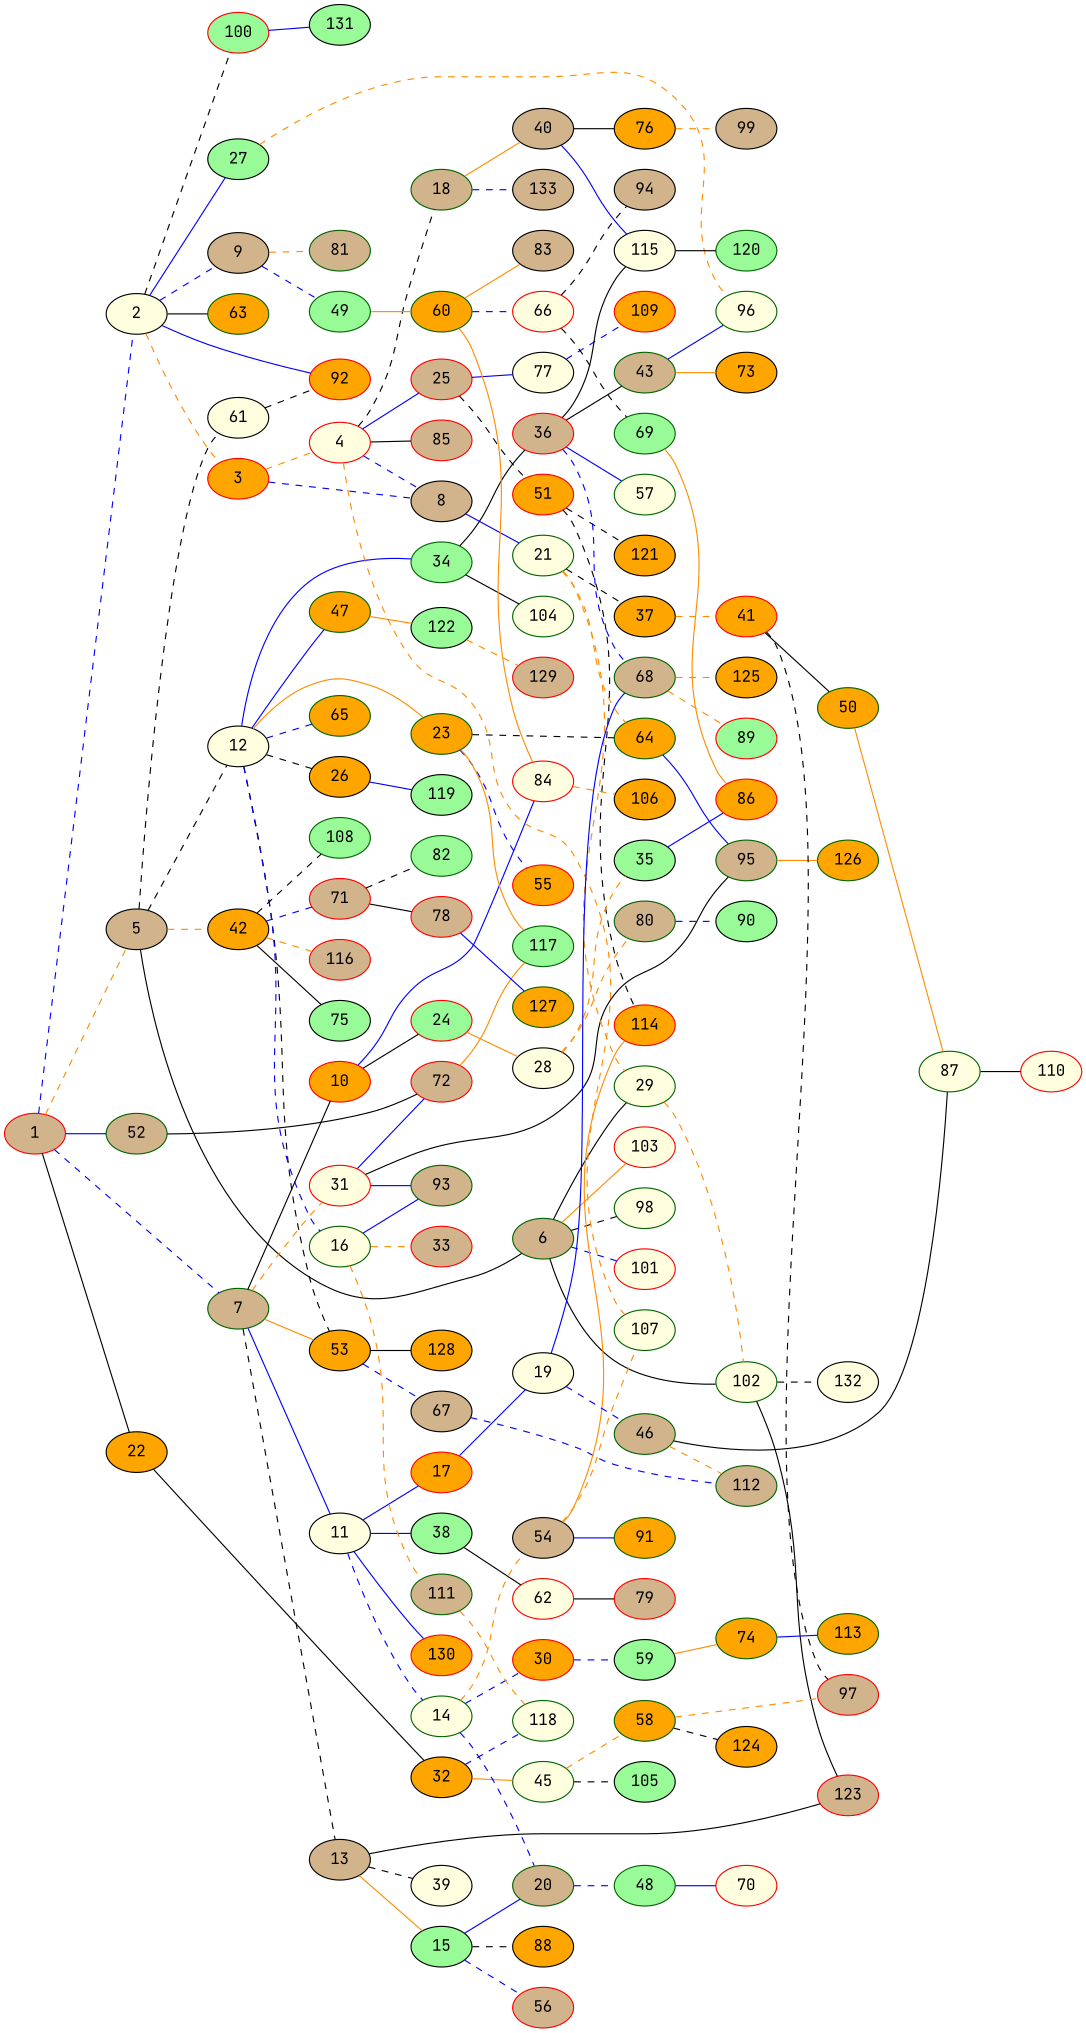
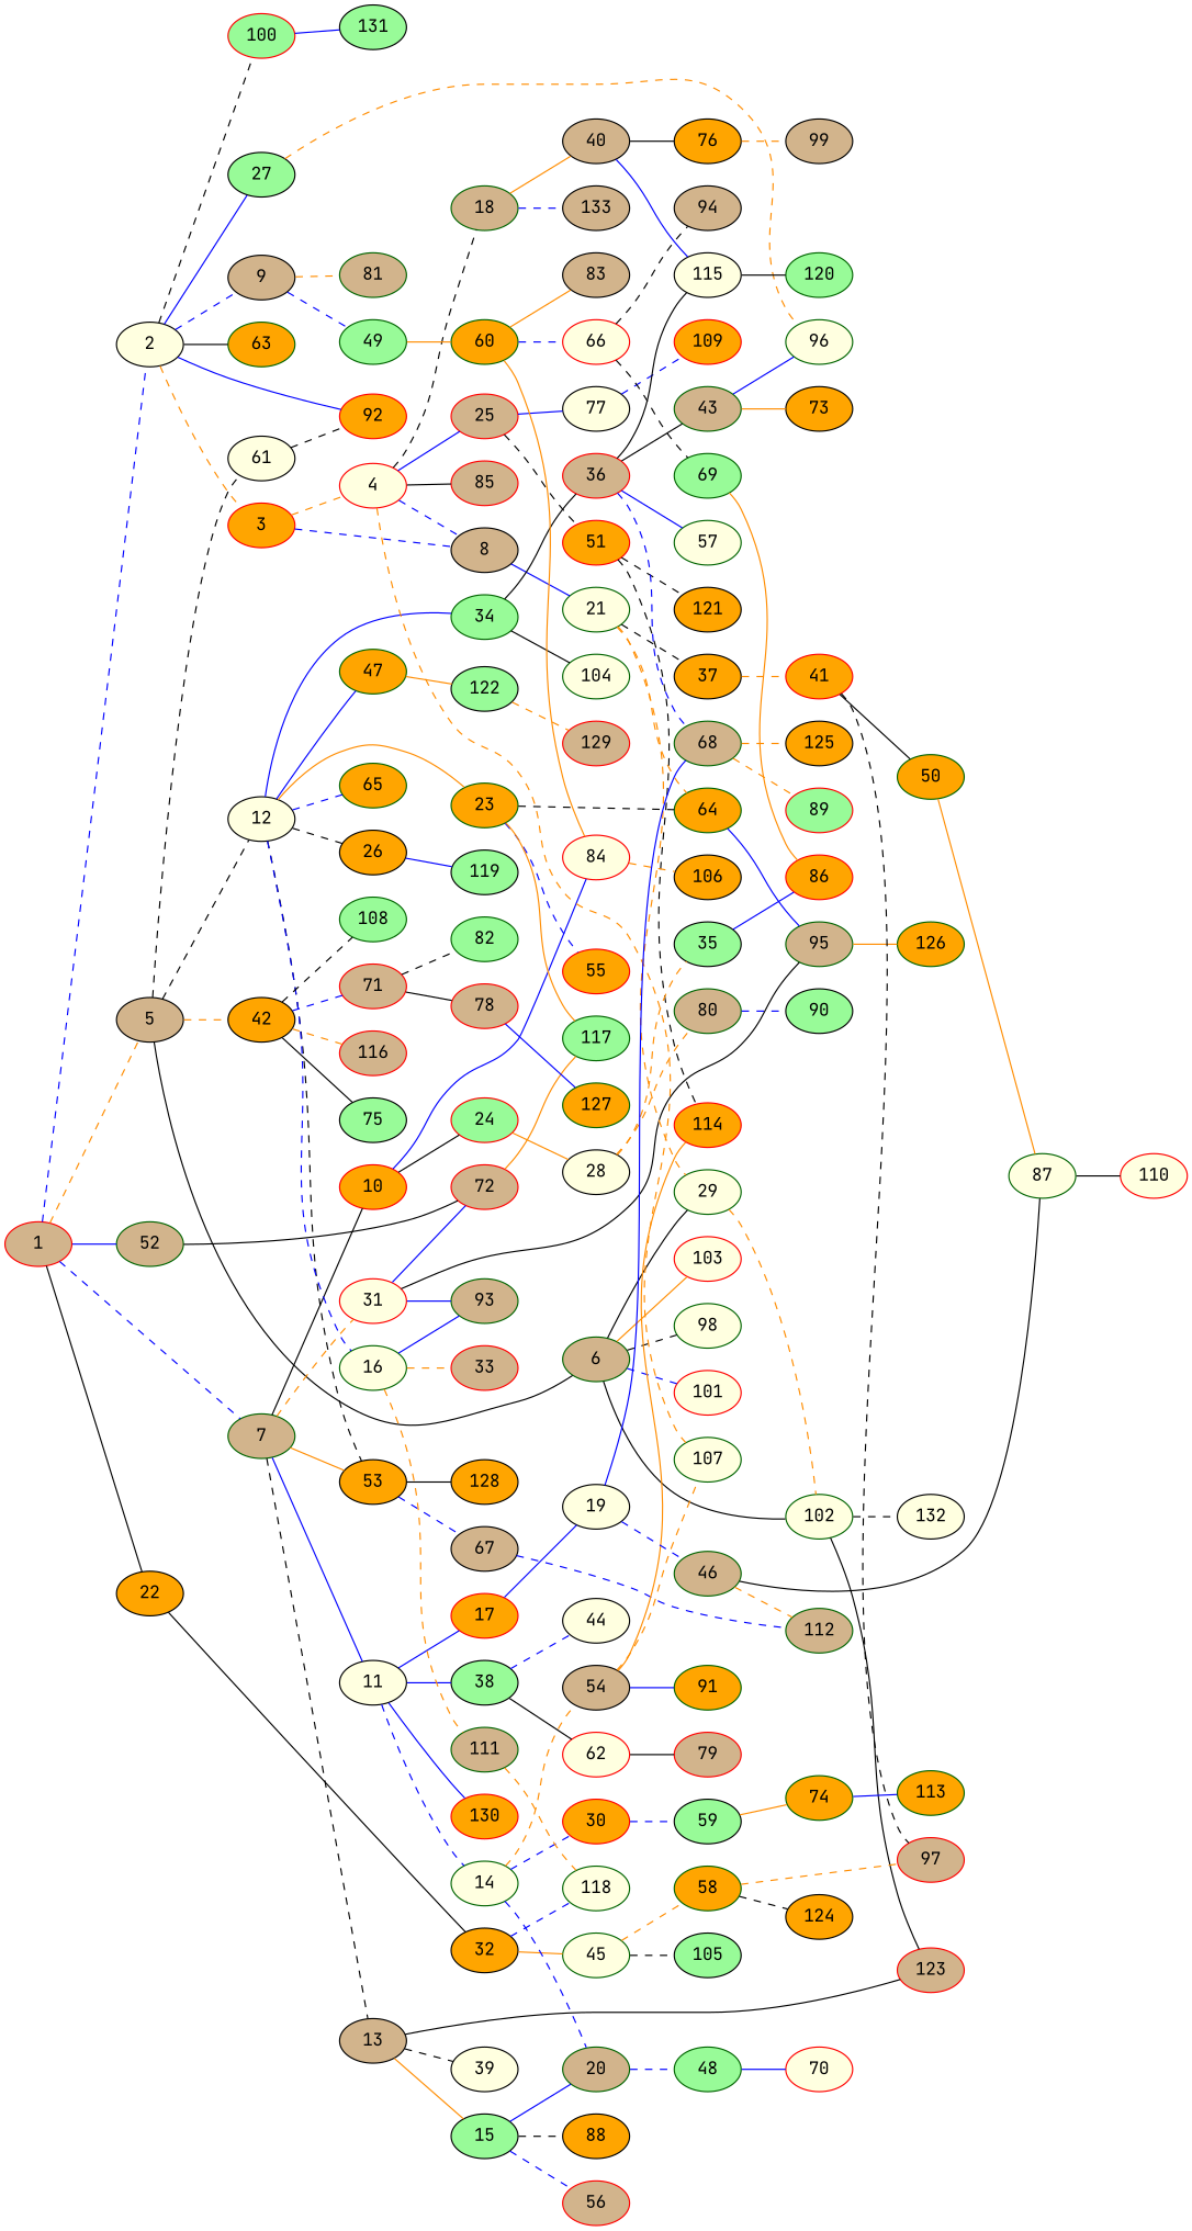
  graph {
    fontname="JetBrains Mono"
    rankdir=LR
    node [color=darkgreen fillcolor=tan fontname="JetBrains Mono" style=filled]
    edge [color=blue fontname="JetBrains Mono" style=dashed]
    1 [color=red]
    2 [color=black fillcolor=lightyellow]
    5 [color=black]
    7
    22 [color=black fillcolor=orange]
    52
    3 [color=red fillcolor=orange]
    9 [color=black]
    27 [color=black fillcolor=palegreen]
    63 [fillcolor=orange]
    92 [color=red fillcolor=orange]
    100 [color=red fillcolor=palegreen]
    6
    12 [color=black fillcolor=lightyellow]
    42 [color=black fillcolor=orange]
    61 [color=black fillcolor=lightyellow]
    10 [color=red fillcolor=orange]
    11 [color=black fillcolor=lightyellow]
    13 [color=black]
    31 [color=red fillcolor=lightyellow]
    53 [color=black fillcolor=orange]
    32 [color=black fillcolor=orange]
    72 [color=red]
    4 [color=red fillcolor=lightyellow]
    8 [color=black]
    49 [fillcolor=palegreen]
    81
    96 [fillcolor=lightyellow]
    131 [color=black fillcolor=palegreen]
    18
    25 [color=red]
    85 [color=red]
    107 [fillcolor=lightyellow]
    21 [fillcolor=lightyellow]
    40 [color=black]
    133 [color=black]
    51 [color=red fillcolor=orange]
    77 [color=black fillcolor=lightyellow]
    29 [fillcolor=lightyellow]
    98 [fillcolor=lightyellow]
    101 [color=red fillcolor=lightyellow]
    102 [fillcolor=lightyellow]
    103 [color=red fillcolor=lightyellow]
    16 [fillcolor=lightyellow]
    23 [fillcolor=orange]
    26 [color=black fillcolor=orange]
    34 [fillcolor=palegreen]
    47 [fillcolor=orange]
    65 [fillcolor=orange]
    71 [color=red]
    75 [color=black fillcolor=palegreen]
    108 [fillcolor=palegreen]
    116 [color=red]
    123 [color=red]
    132 [color=black fillcolor=lightyellow]
    24 [color=red fillcolor=palegreen]
    84 [color=red fillcolor=lightyellow]
    14 [fillcolor=lightyellow]
    17 [color=red fillcolor=orange]
    38 [color=black fillcolor=palegreen]
    130 [color=red fillcolor=orange]
    15 [color=black fillcolor=palegreen]
    39 [color=black fillcolor=lightyellow]
    93
    95
    67 [color=black]
    128 [color=black fillcolor=orange]
    37 [color=black fillcolor=orange]
    64 [fillcolor=orange]
    60 [fillcolor=orange]
    28 [color=black fillcolor=lightyellow]
    106 [color=black fillcolor=orange]
    20
    30 [color=red fillcolor=orange]
    54 [color=black]
    19 [color=black fillcolor=lightyellow]
+   44 [color=black fillcolor=lightyellow]
    62 [color=red fillcolor=lightyellow]
    33 [color=red]
    111
    55 [color=red fillcolor=orange]
    117 [fillcolor=palegreen]
    119 [color=black fillcolor=palegreen]
    36 [color=red]
    104 [fillcolor=lightyellow]
    122 [color=black fillcolor=palegreen]
    56 [color=red]
    88 [color=black fillcolor=orange]
    48 [fillcolor=palegreen]
    59 [color=black fillcolor=palegreen]
    114 [color=red fillcolor=orange]
    91 [fillcolor=orange]
    118 [fillcolor=lightyellow]
    46
    68
    115 [color=black fillcolor=lightyellow]
    76 [color=black fillcolor=orange]
    87 [fillcolor=lightyellow]
    112
    89 [color=red fillcolor=palegreen]
    125 [color=black fillcolor=orange]
    70 [color=red fillcolor=lightyellow]
    41 [color=red fillcolor=orange]
    45 [fillcolor=lightyellow]
    35 [color=black fillcolor=palegreen]
    80
    121 [color=black fillcolor=orange]
    109 [color=red fillcolor=orange]
    86 [color=red fillcolor=orange]
    90 [color=black fillcolor=palegreen]
    74 [fillcolor=orange]
    126 [fillcolor=orange]
    58 [fillcolor=orange]
    105 [color=black fillcolor=palegreen]
    43
    57 [fillcolor=lightyellow]
    73 [color=black fillcolor=orange]
    120 [fillcolor=palegreen]
    50 [fillcolor=orange]
    97 [color=red]
    79 [color=red]
    99 [color=black]
    78 [color=red]
    82 [fillcolor=palegreen]
    124 [color=black fillcolor=orange]
    110 [color=red fillcolor=lightyellow]
    129 [color=red]
    66 [color=red fillcolor=lightyellow]
    83 [color=black]
    113 [fillcolor=orange]
    69 [fillcolor=palegreen]
    94 [color=black]
    127 [fillcolor=orange]
    1 -- 2
    1 -- 5 [color=darkorange]
    1 -- 7
    1 -- 22 [color=black style=solid]
    1 -- 52 [style=solid]
    2 -- 3 [color=darkorange]
    2 -- 9
    2 -- 27 [style=solid]
    2 -- 63 [color=black style=solid]
    2 -- 92 [style=solid]
    2 -- 100 [color=black]
    5 -- 6 [color=black style=solid]
    5 -- 12 [color=black]
    5 -- 42 [color=darkorange]
    5 -- 61 [color=black]
    7 -- 10 [color=black style=solid]
    7 -- 11 [style=solid]
    7 -- 13 [color=black]
    7 -- 31 [color=darkorange]
    7 -- 53 [color=darkorange style=solid]
    22 -- 32 [color=black style=solid]
    52 -- 72 [color=black style=solid]
    3 -- 4 [color=darkorange]
    3 -- 8
    9 -- 49
    9 -- 81 [color=darkorange]
    27 -- 96 [color=darkorange]
    100 -- 131 [style=solid]
    6 -- 29 [color=black style=solid]
    6 -- 98 [color=black]
    6 -- 101
    6 -- 102 [color=black style=solid]
    6 -- 103 [color=darkorange style=solid]
    12 -- 53 [color=black]
    12 -- 16
    12 -- 23 [color=darkorange style=solid]
    12 -- 26 [color=black]
    12 -- 34 [style=solid]
    12 -- 47 [style=solid]
    12 -- 65
    42 -- 71
    42 -- 75 [color=black style=solid]
    42 -- 108 [color=black]
    42 -- 116 [color=darkorange]
    61 -- 92 [color=black]
    10 -- 24 [color=black style=solid]
    10 -- 84 [style=solid]
    11 -- 14
    11 -- 17 [style=solid]
    11 -- 38 [style=solid]
    11 -- 130 [style=solid]
    13 -- 123 [color=black style=solid]
    13 -- 15 [color=darkorange style=solid]
    13 -- 39 [color=black]
    31 -- 72 [style=solid]
    31 -- 93 [style=solid]
    31 -- 95 [color=black style=solid]
    53 -- 67
    53 -- 128 [color=black style=solid]
    32 -- 118
    32 -- 45 [color=darkorange style=solid]
    72 -- 117 [color=darkorange style=solid]
    4 -- 8
    4 -- 18 [color=black]
    4 -- 25 [style=solid]
    4 -- 85 [color=black style=solid]
    4 -- 107 [color=darkorange]
    8 -- 21 [style=solid]
    49 -- 60 [color=darkorange style=solid]
    18 -- 40 [color=darkorange style=solid]
    18 -- 133
    25 -- 51 [color=black]
    25 -- 77 [style=solid]
    21 -- 29 [color=darkorange]
    21 -- 37 [color=black]
    21 -- 64 [color=darkorange]
    40 -- 115 [style=solid]
    40 -- 76 [color=black style=solid]
    51 -- 114 [color=black]
    51 -- 121 [color=black]
    77 -- 109
    29 -- 102 [color=darkorange]
    102 -- 123 [color=black style=solid]
    102 -- 132 [color=black]
    16 -- 93 [style=solid]
    16 -- 33 [color=darkorange]
    16 -- 111 [color=darkorange]
    23 -- 64 [color=black]
    23 -- 55
    23 -- 117 [color=darkorange style=solid]
    26 -- 119 [style=solid]
    34 -- 36 [color=black style=solid]
    34 -- 104 [color=black style=solid]
    47 -- 122 [color=darkorange style=solid]
    71 -- 78 [color=black style=solid]
    71 -- 82 [color=black]
    24 -- 28 [color=darkorange style=solid]
    84 -- 106 [color=darkorange]
    14 -- 20
    14 -- 30
    14 -- 54 [color=darkorange]
    17 -- 19 [style=solid]
+   38 -- 44
    38 -- 62 [color=black style=solid]
    15 -- 20 [style=solid]
    15 -- 56
    15 -- 88 [color=black]
    95 -- 126 [color=darkorange style=solid]
    67 -- 112
    37 -- 41 [color=darkorange]
    64 -- 95 [style=solid]
    60 -- 84 [color=darkorange style=solid]
    60 -- 66
    60 -- 83 [color=darkorange style=solid]
    28 -- 35 [color=darkorange]
    28 -- 80 [color=darkorange]
    20 -- 48
    30 -- 59
    54 -- 107 [color=darkorange]
    54 -- 114 [color=darkorange style=solid]
    54 -- 91 [style=solid]
    19 -- 46
    19 -- 68 [style=solid]
    62 -- 79 [color=black style=solid]
    111 -- 118 [color=darkorange]
    36 -- 68
    36 -- 115 [color=black style=solid]
    36 -- 43 [color=black style=solid]
    36 -- 57 [style=solid]
    122 -- 129 [color=darkorange]
    48 -- 70 [style=solid]
    59 -- 74 [color=darkorange style=solid]
    46 -- 87 [color=black style=solid]
    46 -- 112 [color=darkorange]
    68 -- 89 [color=darkorange]
    68 -- 125 [color=darkorange]
    115 -- 120 [color=black style=solid]
    76 -- 99 [color=darkorange]
    87 -- 110 [color=black style=solid]
    41 -- 50 [color=black style=solid]
    41 -- 97 [color=black]
    45 -- 58 [color=darkorange]
    45 -- 105 [color=black]
    35 -- 86 [style=solid]
    80 -- 90
    74 -- 113 [style=solid]
    58 -- 97 [color=darkorange]
    58 -- 124 [color=black]
    43 -- 96 [style=solid]
    43 -- 73 [color=darkorange style=solid]
    50 -- 87 [color=darkorange style=solid]
    78 -- 127 [style=solid]
    66 -- 69 [color=black]
    66 -- 94 [color=black]
    69 -- 86 [color=darkorange style=solid]
  }
